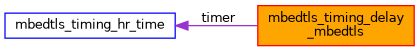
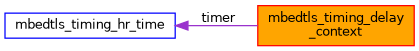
  digraph {
    rankdir=LR
    node [fontname=Helvetica fontsize=10 shape=record style=filled]
-   n1 [color=red fillcolor=orange fontcolor=black height=0.2 label="mbedtls_timing_delay\l_mbedtls" width=0.4]
+   n1 [color=red fillcolor=orange fontcolor=black height=0.2 label="mbedtls_timing_delay\l_context" width=0.4]
    n2 [color=blue fillcolor=white height=0.2 label=mbedtls_timing_hr_time width=0.4]
    n2 -> n1 [color=darkorchid3 dir=back fontname=Helvetica fontsize=10 label=" timer" labelfontname=Helvetica labelfontsize=10 style=solid]
  }
